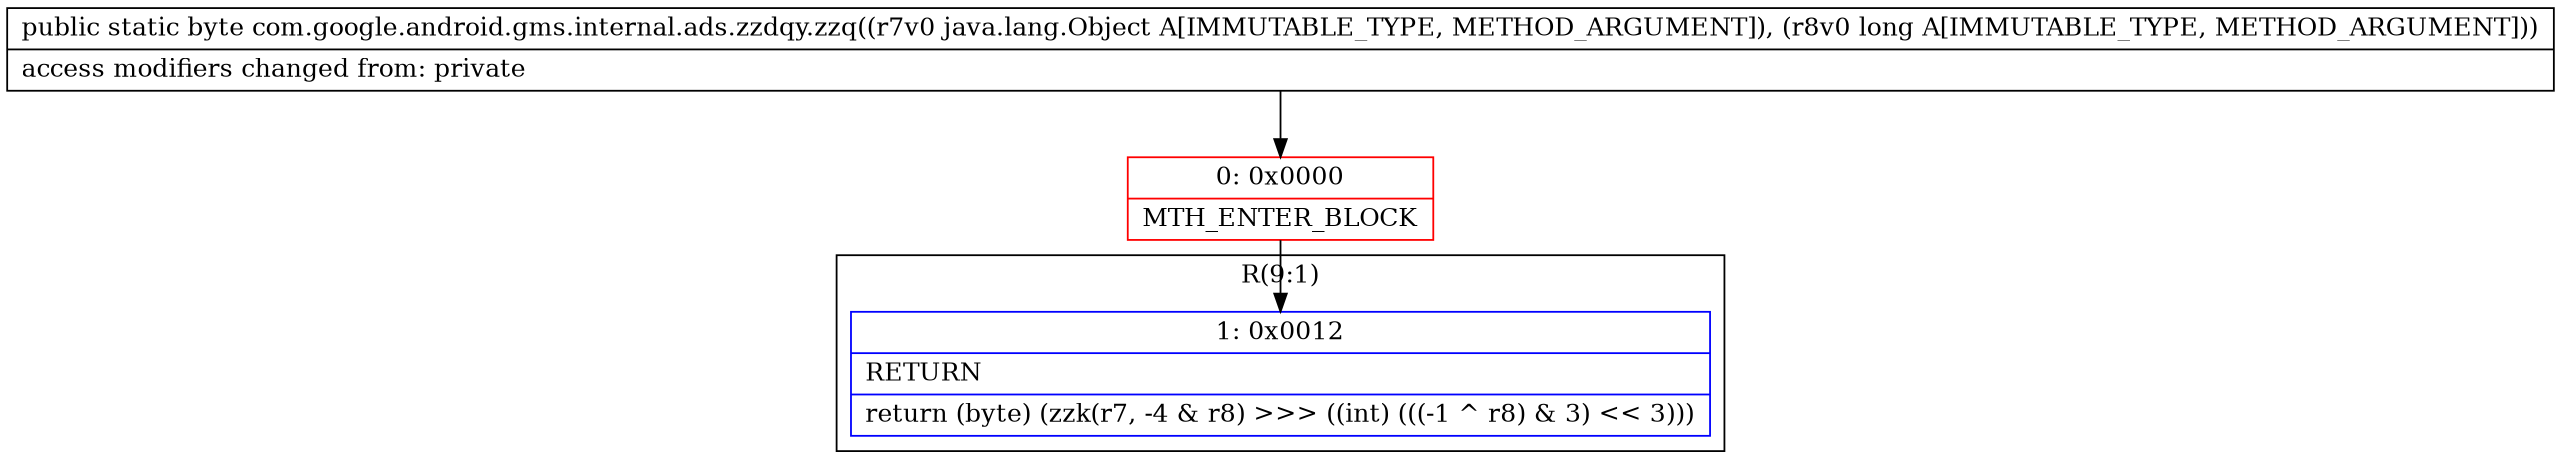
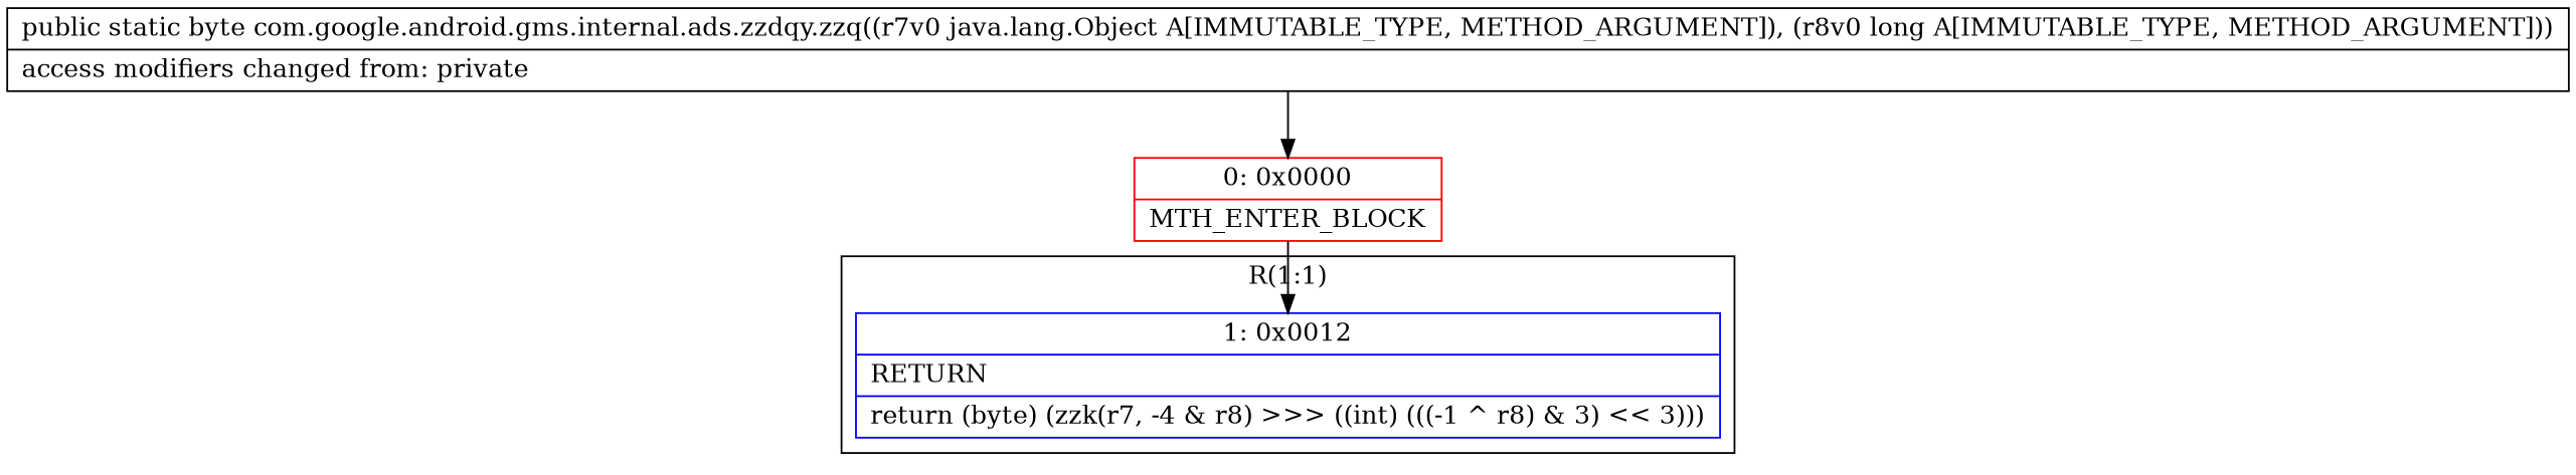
  digraph {
    node [shape=record]
    n1 [color=blue label="{1\:\ 0x0012|RETURN\l|return (byte) (zzk(r7, \-4 & r8) \>\>\> ((int) (((\-1 ^ r8) & 3) \<\< 3)))\l}"]
    n2 [color=red label="{0\:\ 0x0000|MTH_ENTER_BLOCK\l}"]
    n3 [label="{public static byte com.google.android.gms.internal.ads.zzdqy.zzq((r7v0 java.lang.Object A[IMMUTABLE_TYPE, METHOD_ARGUMENT]), (r8v0 long A[IMMUTABLE_TYPE, METHOD_ARGUMENT]))  | access modifiers changed from: private\l}"]
    subgraph cluster_1 {
-     label="R(9:1)"
+     label="R(1:1)"
      n1
    }
    n2 -> n1
    n3 -> n2
  }
